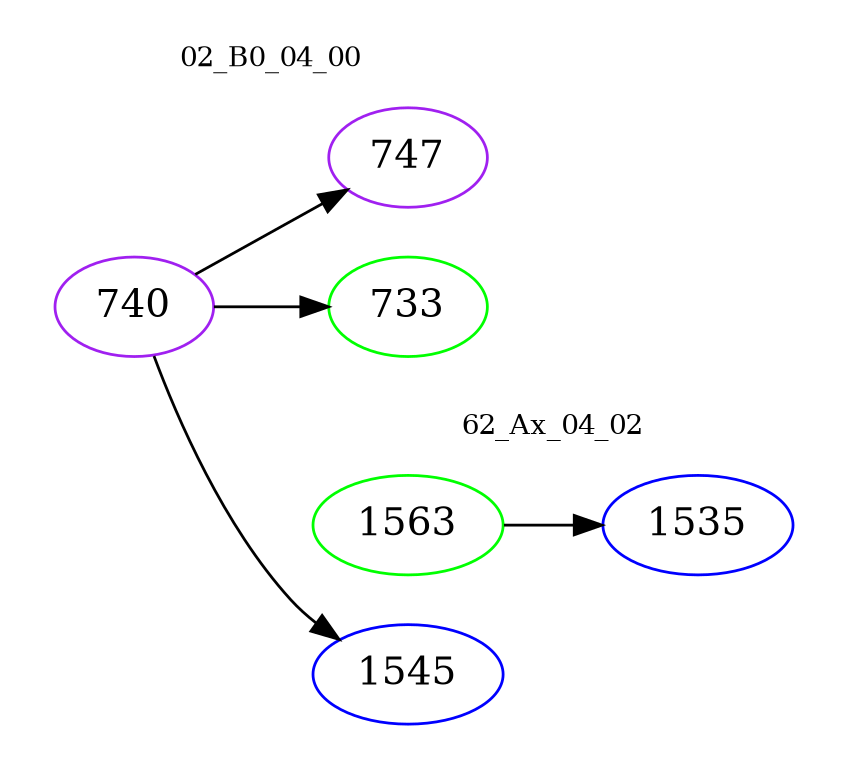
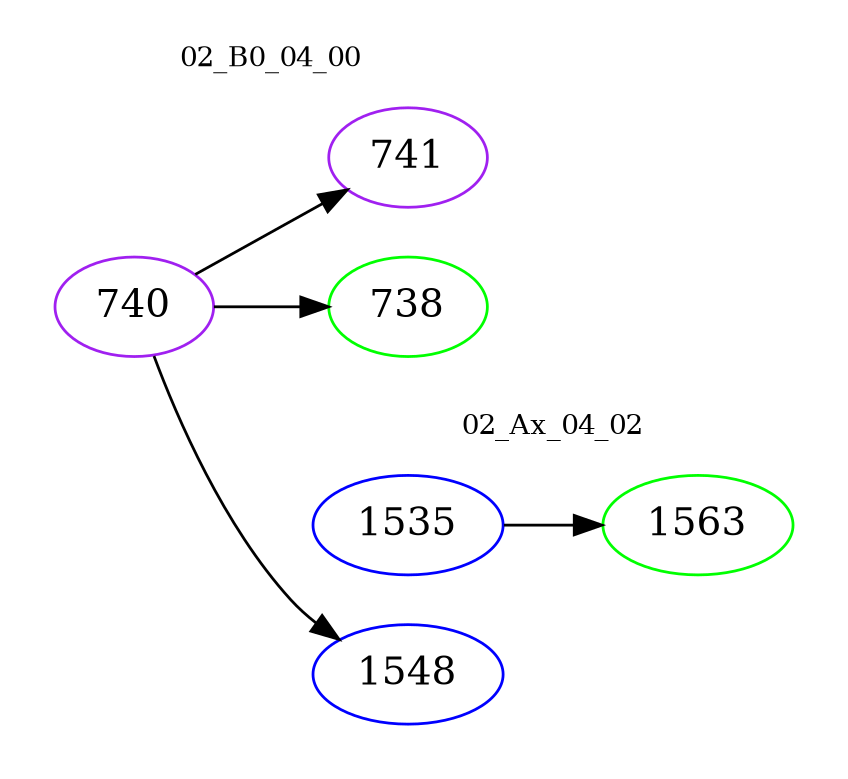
  digraph {
    rankdir=LR
    node [color=blue]
    edge [color=black]
    n1 [label=1535]
    n2 [color=green label=1563]
-   n3 [label=1545]
+   n3 [label=1548]
    n4 [color=purple label=740]
-   n5 [color=green label=733]
-   n6 [color=purple label=747]
+   n5 [color=green label=738]
+   n6 [color=purple label=741]
    subgraph cluster_1 {
      color=white
      fontsize=10
-     label="62_Ax_04_02"
+     label="02_Ax_04_02"
      n1
      n2
      n3
    }
    subgraph cluster_2 {
      color=white
      fontsize=10
      label="02_B0_04_00"
      n4
      n5
      n6
    }
-   n2 -> n1
+   n1 -> n2
    n4 -> n3
    n4 -> n5
    n4 -> n6
  }
